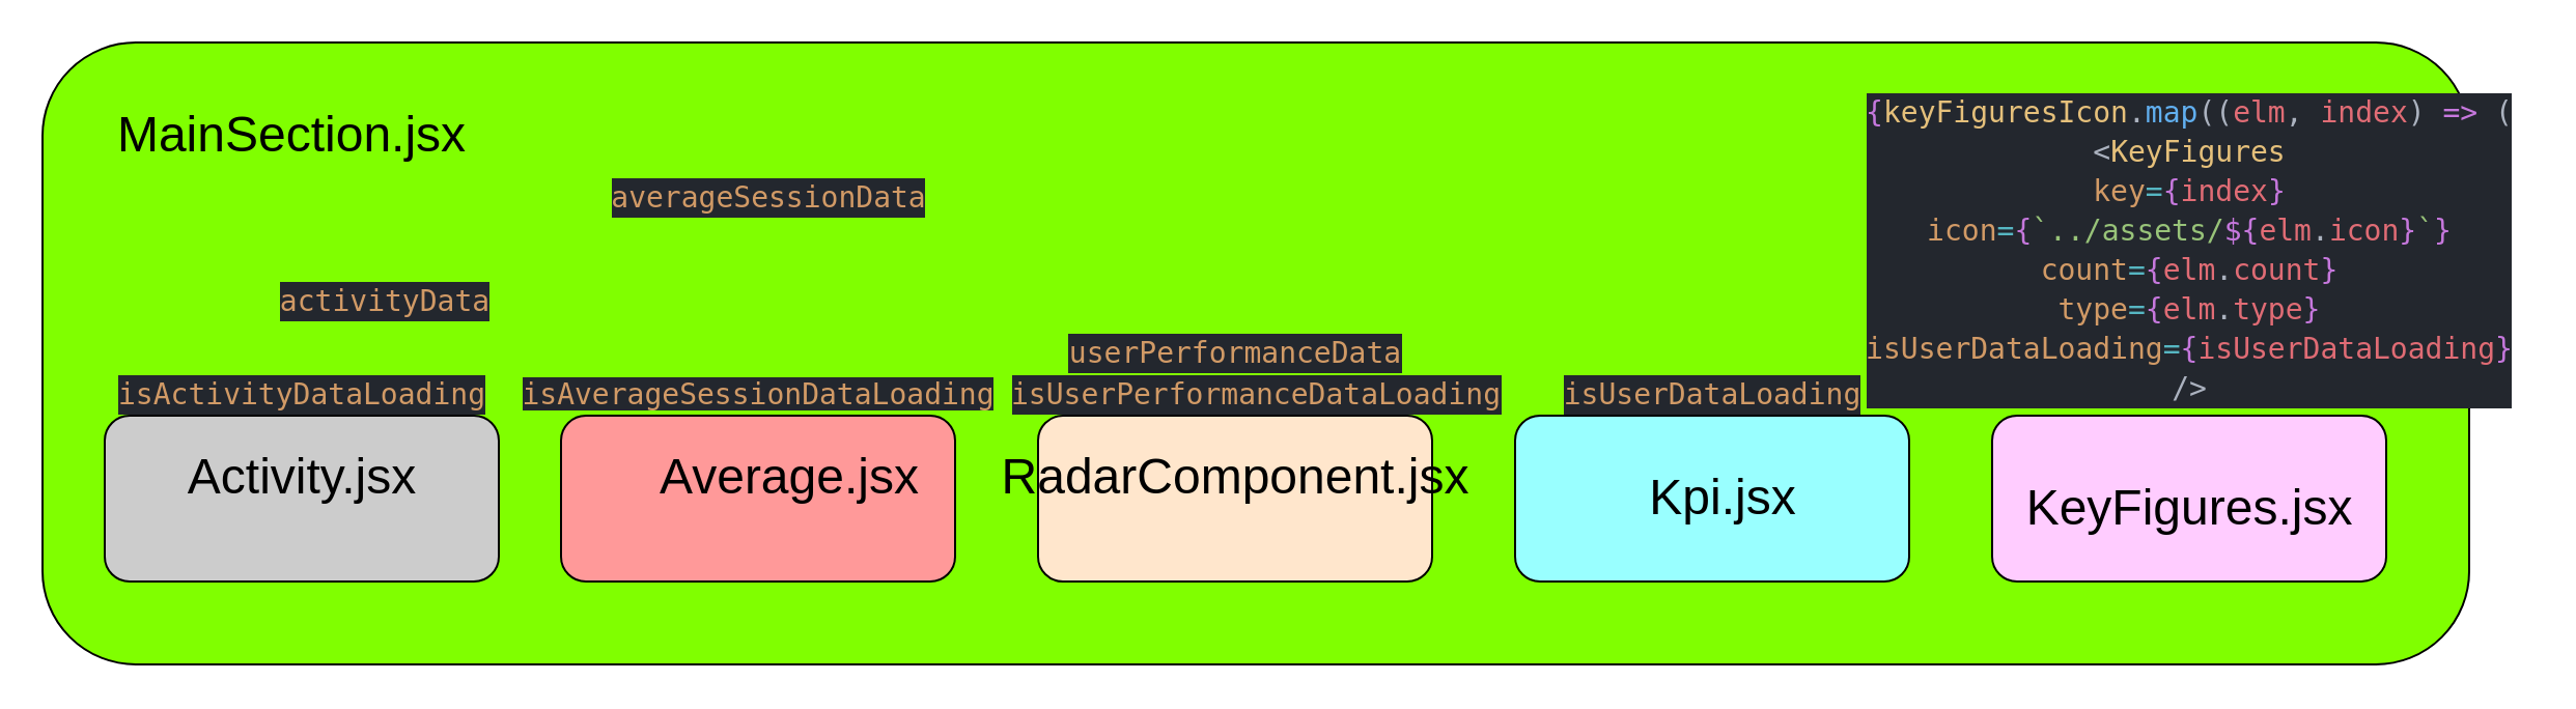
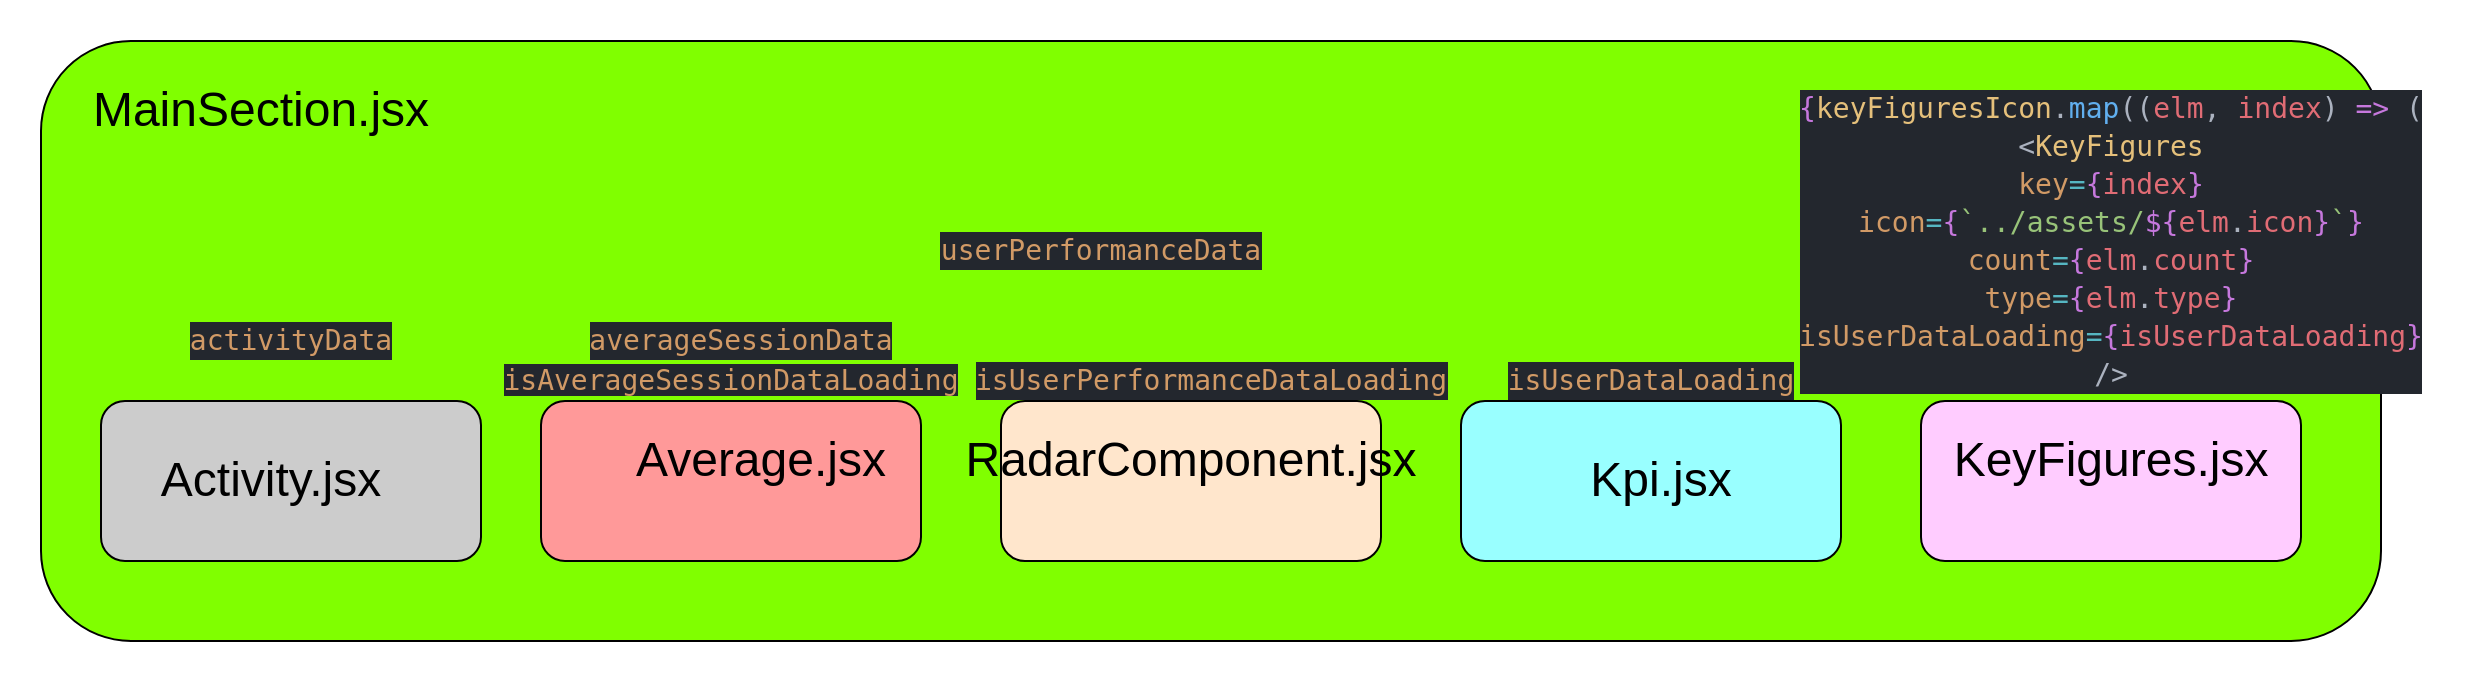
  <mxCell id="0" />
  <mxCell id="1" parent="0" />
  <mxCell id="2" value="" style="rounded=1;whiteSpace=wrap;html=1;fillColor=#80FF00;" vertex="1" parent="1"><mxGeometry x="20" y="20" width="1170" height="300" as="geometry" /></mxCell>
- <mxCell id="3" value="MainSection.jsx" style="text;html=1;align=center;verticalAlign=middle;resizable=0;points=[];autosize=1;strokeColor=none;fillColor=none;fontSize=24;fontFamily=Helvetica;fontColor=default;" vertex="1" parent="1"><mxGeometry x="50" y="50" width="180" height="30" as="geometry" /></mxCell>
+ <mxCell id="3" value="MainSection.jsx" style="text;html=1;align=center;verticalAlign=middle;resizable=0;points=[];autosize=1;strokeColor=none;fillColor=none;fontSize=24;fontFamily=Helvetica;fontColor=default;" vertex="1" parent="1"><mxGeometry x="40" y="40" width="180" height="30" as="geometry" /></mxCell>
  <mxCell id="4" value="" style="rounded=1;whiteSpace=wrap;html=1;fillColor=#CCCCCC;" vertex="1" parent="1"><mxGeometry x="50" y="200" width="190" height="80" as="geometry" /></mxCell>
  <mxCell id="5" value="" style="rounded=1;whiteSpace=wrap;html=1;fillColor=#FF9999;" vertex="1" parent="1"><mxGeometry x="270" y="200" width="190" height="80" as="geometry" /></mxCell>
  <mxCell id="6" value="" style="rounded=1;whiteSpace=wrap;html=1;fillColor=#FFE6CC;" vertex="1" parent="1"><mxGeometry x="500" y="200" width="190" height="80" as="geometry" /></mxCell>
  <mxCell id="7" value="" style="rounded=1;whiteSpace=wrap;html=1;fillColor=#99FFFF;" vertex="1" parent="1"><mxGeometry x="730" y="200" width="190" height="80" as="geometry" /></mxCell>
  <mxCell id="8" value="" style="rounded=1;whiteSpace=wrap;html=1;fillColor=#FFCCFF;" vertex="1" parent="1"><mxGeometry x="960" y="200" width="190" height="80" as="geometry" /></mxCell>
- <mxCell id="9" value="Activity.jsx" style="text;html=1;align=center;verticalAlign=middle;resizable=0;points=[];autosize=1;strokeColor=none;fillColor=none;fontSize=24;fontFamily=Helvetica;fontColor=default;" vertex="1" parent="1"><mxGeometry x="80" y="215" width="130" height="30" as="geometry" /></mxCell>
+ <mxCell id="9" value="Activity.jsx" style="text;html=1;align=center;verticalAlign=middle;resizable=0;points=[];autosize=1;strokeColor=none;fillColor=none;fontSize=24;fontFamily=Helvetica;fontColor=default;" vertex="1" parent="1"><mxGeometry x="70" y="225" width="130" height="30" as="geometry" /></mxCell>
  <mxCell id="10" value="Average.jsx" style="text;html=1;align=center;verticalAlign=middle;resizable=0;points=[];autosize=1;strokeColor=none;fillColor=none;fontSize=24;fontFamily=Helvetica;fontColor=default;" vertex="1" parent="1"><mxGeometry x="310" y="215" width="140" height="30" as="geometry" /></mxCell>
  <mxCell id="11" value="RadarComponent.jsx" style="text;html=1;align=center;verticalAlign=middle;resizable=0;points=[];autosize=1;strokeColor=none;fillColor=none;fontSize=24;fontFamily=Helvetica;fontColor=default;" vertex="1" parent="1"><mxGeometry x="475" y="215" width="240" height="30" as="geometry" /></mxCell>
  <mxCell id="12" value="Kpi.jsx" style="text;html=1;align=center;verticalAlign=middle;resizable=0;points=[];autosize=1;strokeColor=none;fillColor=none;fontSize=24;fontFamily=Helvetica;fontColor=default;" vertex="1" parent="1"><mxGeometry x="785" y="225" width="90" height="30" as="geometry" /></mxCell>
- <mxCell id="13" value="KeyFigures.jsx" style="text;html=1;align=center;verticalAlign=middle;resizable=0;points=[];autosize=1;strokeColor=none;fillColor=none;fontSize=24;fontFamily=Helvetica;fontColor=default;" vertex="1" parent="1"><mxGeometry x="970" y="230" width="170" height="30" as="geometry" /></mxCell>
- <mxCell id="14" value="&lt;div style=&quot;color: rgb(171 , 178 , 191) ; background-color: rgb(35 , 39 , 46) ; font-family: &amp;#34;droid sans mono&amp;#34; , &amp;#34;monospace&amp;#34; , monospace ; font-size: 14px ; line-height: 19px&quot;&gt;&lt;span style=&quot;color: #d19a66&quot;&gt;activityData&lt;/span&gt;&lt;/div&gt;" style="text;html=1;align=center;verticalAlign=middle;resizable=0;points=[];autosize=1;strokeColor=none;fillColor=none;" vertex="1" parent="1"><mxGeometry x="125" y="135" width="120" height="20" as="geometry" /></mxCell>
- <mxCell id="15" value="&lt;div style=&quot;color: rgb(171 , 178 , 191) ; background-color: rgb(35 , 39 , 46) ; font-family: &amp;#34;droid sans mono&amp;#34; , &amp;#34;monospace&amp;#34; , monospace ; font-size: 14px ; line-height: 19px&quot;&gt;&lt;span style=&quot;color: #d19a66&quot;&gt;isActivityDataLoading&lt;/span&gt;&lt;/div&gt;" style="text;html=1;align=center;verticalAlign=middle;resizable=0;points=[];autosize=1;strokeColor=none;fillColor=none;" vertex="1" parent="1"><mxGeometry x="50" y="180" width="190" height="20" as="geometry" /></mxCell>
- <mxCell id="16" value="&lt;div style=&quot;color: rgb(171 , 178 , 191) ; background-color: rgb(35 , 39 , 46) ; font-family: &amp;#34;droid sans mono&amp;#34; , &amp;#34;monospace&amp;#34; , monospace ; font-size: 14px ; line-height: 19px&quot;&gt;&lt;span style=&quot;color: #d19a66&quot;&gt;averageSessionData&lt;/span&gt;&lt;/div&gt;" style="text;html=1;align=center;verticalAlign=middle;resizable=0;points=[];autosize=1;strokeColor=none;fillColor=none;" vertex="1" parent="1"><mxGeometry x="285" y="85" width="170" height="20" as="geometry" /></mxCell>
+ <mxCell id="13" value="KeyFigures.jsx" style="text;html=1;align=center;verticalAlign=middle;resizable=0;points=[];autosize=1;strokeColor=none;fillColor=none;fontSize=24;fontFamily=Helvetica;fontColor=default;" vertex="1" parent="1"><mxGeometry x="970" y="215" width="170" height="30" as="geometry" /></mxCell>
+ <mxCell id="14" value="&lt;div style=&quot;color: rgb(171 , 178 , 191) ; background-color: rgb(35 , 39 , 46) ; font-family: &amp;#34;droid sans mono&amp;#34; , &amp;#34;monospace&amp;#34; , monospace ; font-size: 14px ; line-height: 19px&quot;&gt;&lt;span style=&quot;color: #d19a66&quot;&gt;activityData&lt;/span&gt;&lt;/div&gt;" style="text;html=1;align=center;verticalAlign=middle;resizable=0;points=[];autosize=1;strokeColor=none;fillColor=none;" vertex="1" parent="1"><mxGeometry x="85" y="160" width="120" height="20" as="geometry" /></mxCell>
+ <mxCell id="16" value="&lt;div style=&quot;color: rgb(171 , 178 , 191) ; background-color: rgb(35 , 39 , 46) ; font-family: &amp;#34;droid sans mono&amp;#34; , &amp;#34;monospace&amp;#34; , monospace ; font-size: 14px ; line-height: 19px&quot;&gt;&lt;span style=&quot;color: #d19a66&quot;&gt;averageSessionData&lt;/span&gt;&lt;/div&gt;" style="text;html=1;align=center;verticalAlign=middle;resizable=0;points=[];autosize=1;strokeColor=none;fillColor=none;" vertex="1" parent="1"><mxGeometry x="285" y="160" width="170" height="20" as="geometry" /></mxCell>
  <mxCell id="17" value="&lt;span style=&quot;color: rgb(209 , 154 , 102) ; background-color: rgb(35 , 39 , 46) ; font-family: &amp;#34;droid sans mono&amp;#34; , &amp;#34;monospace&amp;#34; , monospace ; font-size: 14px&quot;&gt;isAverageSessionDataLoading&lt;/span&gt;" style="text;html=1;align=center;verticalAlign=middle;resizable=0;points=[];autosize=1;strokeColor=none;fillColor=none;" vertex="1" parent="1"><mxGeometry x="245" y="180" width="240" height="20" as="geometry" /></mxCell>
- <mxCell id="18" value="&lt;div style=&quot;color: rgb(171 , 178 , 191) ; background-color: rgb(35 , 39 , 46) ; font-family: &amp;#34;droid sans mono&amp;#34; , &amp;#34;monospace&amp;#34; , monospace ; font-size: 14px ; line-height: 19px&quot;&gt;&lt;span style=&quot;color: #d19a66&quot;&gt;userPerformanceData&lt;/span&gt;&lt;/div&gt;" style="text;html=1;align=center;verticalAlign=middle;resizable=0;points=[];autosize=1;strokeColor=none;fillColor=none;" vertex="1" parent="1"><mxGeometry x="505" y="160" width="180" height="20" as="geometry" /></mxCell>
+ <mxCell id="18" value="&lt;div style=&quot;color: rgb(171 , 178 , 191) ; background-color: rgb(35 , 39 , 46) ; font-family: &amp;#34;droid sans mono&amp;#34; , &amp;#34;monospace&amp;#34; , monospace ; font-size: 14px ; line-height: 19px&quot;&gt;&lt;span style=&quot;color: #d19a66&quot;&gt;userPerformanceData&lt;/span&gt;&lt;/div&gt;" style="text;html=1;align=center;verticalAlign=middle;resizable=0;points=[];autosize=1;strokeColor=none;fillColor=none;" vertex="1" parent="1"><mxGeometry x="460" y="115" width="180" height="20" as="geometry" /></mxCell>
  <mxCell id="19" value="&lt;div style=&quot;color: rgb(171 , 178 , 191) ; background-color: rgb(35 , 39 , 46) ; font-family: &amp;#34;droid sans mono&amp;#34; , &amp;#34;monospace&amp;#34; , monospace ; font-size: 14px ; line-height: 19px&quot;&gt;&lt;span style=&quot;color: #d19a66&quot;&gt;isUserPerformanceDataLoading&lt;/span&gt;&lt;/div&gt;" style="text;html=1;align=center;verticalAlign=middle;resizable=0;points=[];autosize=1;strokeColor=none;fillColor=none;" vertex="1" parent="1"><mxGeometry x="480" y="180" width="250" height="20" as="geometry" /></mxCell>
  <mxCell id="20" value="&lt;div style=&quot;color: rgb(171 , 178 , 191) ; background-color: rgb(35 , 39 , 46) ; font-family: &amp;#34;droid sans mono&amp;#34; , &amp;#34;monospace&amp;#34; , monospace ; font-size: 14px ; line-height: 19px&quot;&gt;&lt;span style=&quot;color: #d19a66&quot;&gt;isUserDataLoading&lt;/span&gt;&lt;/div&gt;" style="text;html=1;align=center;verticalAlign=middle;resizable=0;points=[];autosize=1;strokeColor=none;fillColor=none;" vertex="1" parent="1"><mxGeometry x="745" y="180" width="160" height="20" as="geometry" /></mxCell>
  <mxCell id="21" value="&lt;div style=&quot;color: rgb(171 , 178 , 191) ; background-color: rgb(35 , 39 , 46) ; font-family: &amp;#34;droid sans mono&amp;#34; , &amp;#34;monospace&amp;#34; , monospace ; font-size: 14px ; line-height: 19px&quot;&gt;&lt;div&gt;&lt;span style=&quot;color: #c678dd&quot;&gt;{&lt;/span&gt;&lt;span style=&quot;color: #e5c07b&quot;&gt;keyFiguresIcon&lt;/span&gt;.&lt;span style=&quot;color: #61afef&quot;&gt;map&lt;/span&gt;((&lt;span style=&quot;color: #e06c75&quot;&gt;elm&lt;/span&gt;, &lt;span style=&quot;color: #e06c75&quot;&gt;index&lt;/span&gt;) &lt;span style=&quot;color: #c678dd&quot;&gt;=&amp;gt;&lt;/span&gt; (&lt;/div&gt;&lt;div&gt;          &amp;lt;&lt;span style=&quot;color: #e5c07b&quot;&gt;KeyFigures&lt;/span&gt;&lt;/div&gt;&lt;div&gt;            &lt;span style=&quot;color: #d19a66&quot;&gt;key&lt;/span&gt;&lt;span style=&quot;color: #56b6c2&quot;&gt;=&lt;/span&gt;&lt;span style=&quot;color: #c678dd&quot;&gt;{&lt;/span&gt;&lt;span style=&quot;color: #e06c75&quot;&gt;index&lt;/span&gt;&lt;span style=&quot;color: #c678dd&quot;&gt;}&lt;/span&gt;&lt;/div&gt;&lt;div&gt;            &lt;span style=&quot;color: #d19a66&quot;&gt;icon&lt;/span&gt;&lt;span style=&quot;color: #56b6c2&quot;&gt;=&lt;/span&gt;&lt;span style=&quot;color: #c678dd&quot;&gt;{&lt;/span&gt;&lt;span style=&quot;color: #98c379&quot;&gt;`../assets/&lt;/span&gt;&lt;span style=&quot;color: #c678dd&quot;&gt;${&lt;/span&gt;&lt;span style=&quot;color: #e06c75&quot;&gt;elm&lt;/span&gt;.&lt;span style=&quot;color: #e06c75&quot;&gt;icon&lt;/span&gt;&lt;span style=&quot;color: #c678dd&quot;&gt;}&lt;/span&gt;&lt;span style=&quot;color: #98c379&quot;&gt;`&lt;/span&gt;&lt;span style=&quot;color: #c678dd&quot;&gt;}&lt;/span&gt;&lt;/div&gt;&lt;div&gt;            &lt;span style=&quot;color: #d19a66&quot;&gt;count&lt;/span&gt;&lt;span style=&quot;color: #56b6c2&quot;&gt;=&lt;/span&gt;&lt;span style=&quot;color: #c678dd&quot;&gt;{&lt;/span&gt;&lt;span style=&quot;color: #e06c75&quot;&gt;elm&lt;/span&gt;.&lt;span style=&quot;color: #e06c75&quot;&gt;count&lt;/span&gt;&lt;span style=&quot;color: #c678dd&quot;&gt;}&lt;/span&gt;&lt;/div&gt;&lt;div&gt;            &lt;span style=&quot;color: #d19a66&quot;&gt;type&lt;/span&gt;&lt;span style=&quot;color: #56b6c2&quot;&gt;=&lt;/span&gt;&lt;span style=&quot;color: #c678dd&quot;&gt;{&lt;/span&gt;&lt;span style=&quot;color: #e06c75&quot;&gt;elm&lt;/span&gt;.&lt;span style=&quot;color: #e06c75&quot;&gt;type&lt;/span&gt;&lt;span style=&quot;color: #c678dd&quot;&gt;}&lt;/span&gt;&lt;/div&gt;&lt;div&gt;            &lt;span style=&quot;color: #d19a66&quot;&gt;isUserDataLoading&lt;/span&gt;&lt;span style=&quot;color: #56b6c2&quot;&gt;=&lt;/span&gt;&lt;span style=&quot;color: #c678dd&quot;&gt;{&lt;/span&gt;&lt;span style=&quot;color: #e06c75&quot;&gt;isUserDataLoading&lt;/span&gt;&lt;span style=&quot;color: #c678dd&quot;&gt;}&lt;/span&gt;&lt;/div&gt;&lt;div&gt;          /&amp;gt;&lt;/div&gt;&lt;/div&gt;" style="text;html=1;align=center;verticalAlign=middle;resizable=0;points=[];autosize=1;strokeColor=none;fillColor=none;" vertex="1" parent="1"><mxGeometry x="890" y="40" width="330" height="160" as="geometry" /></mxCell>
